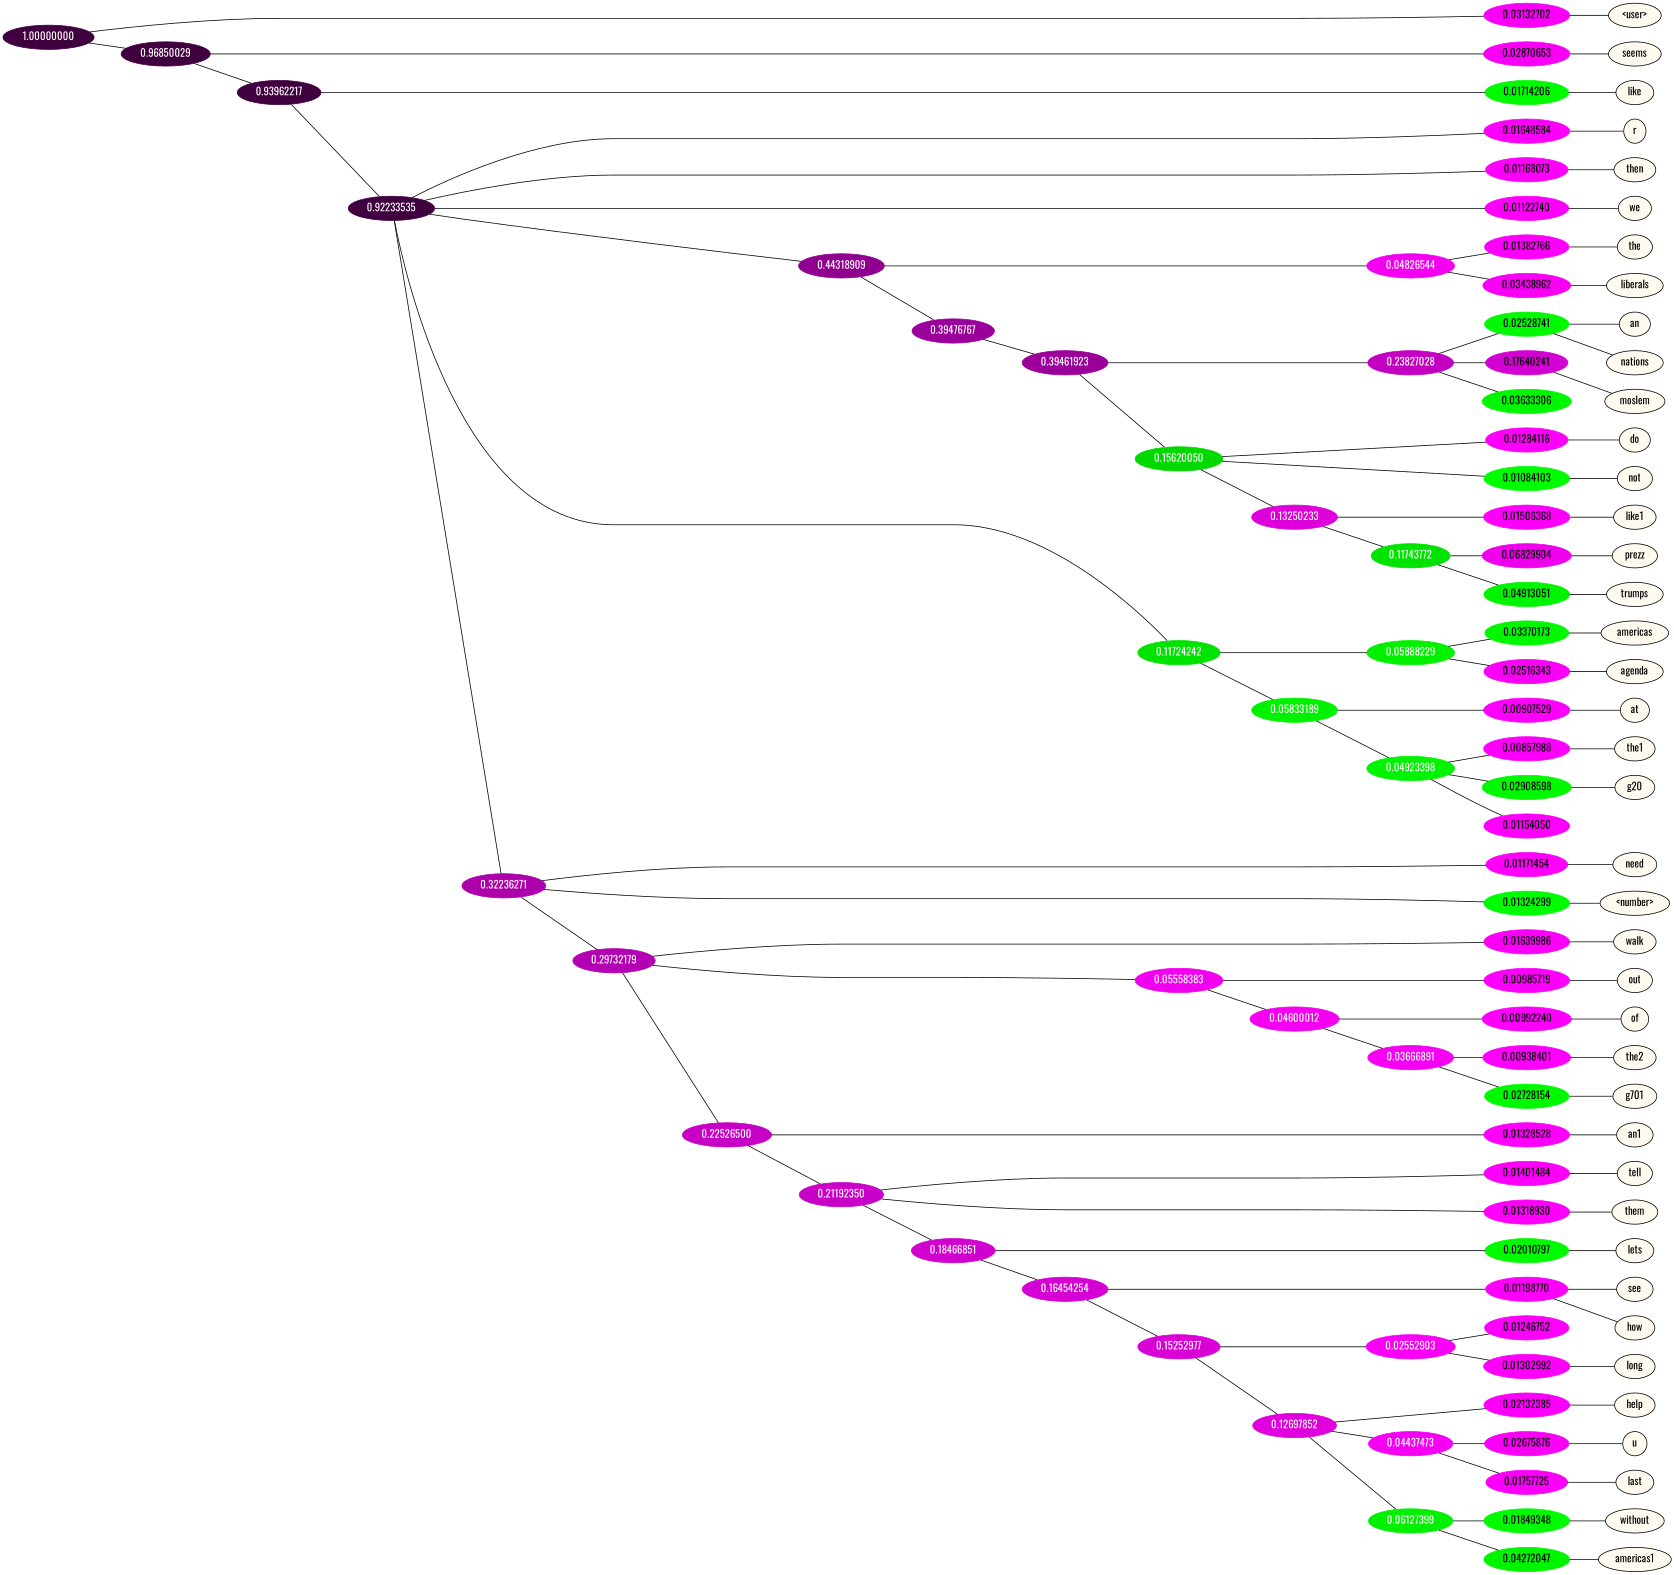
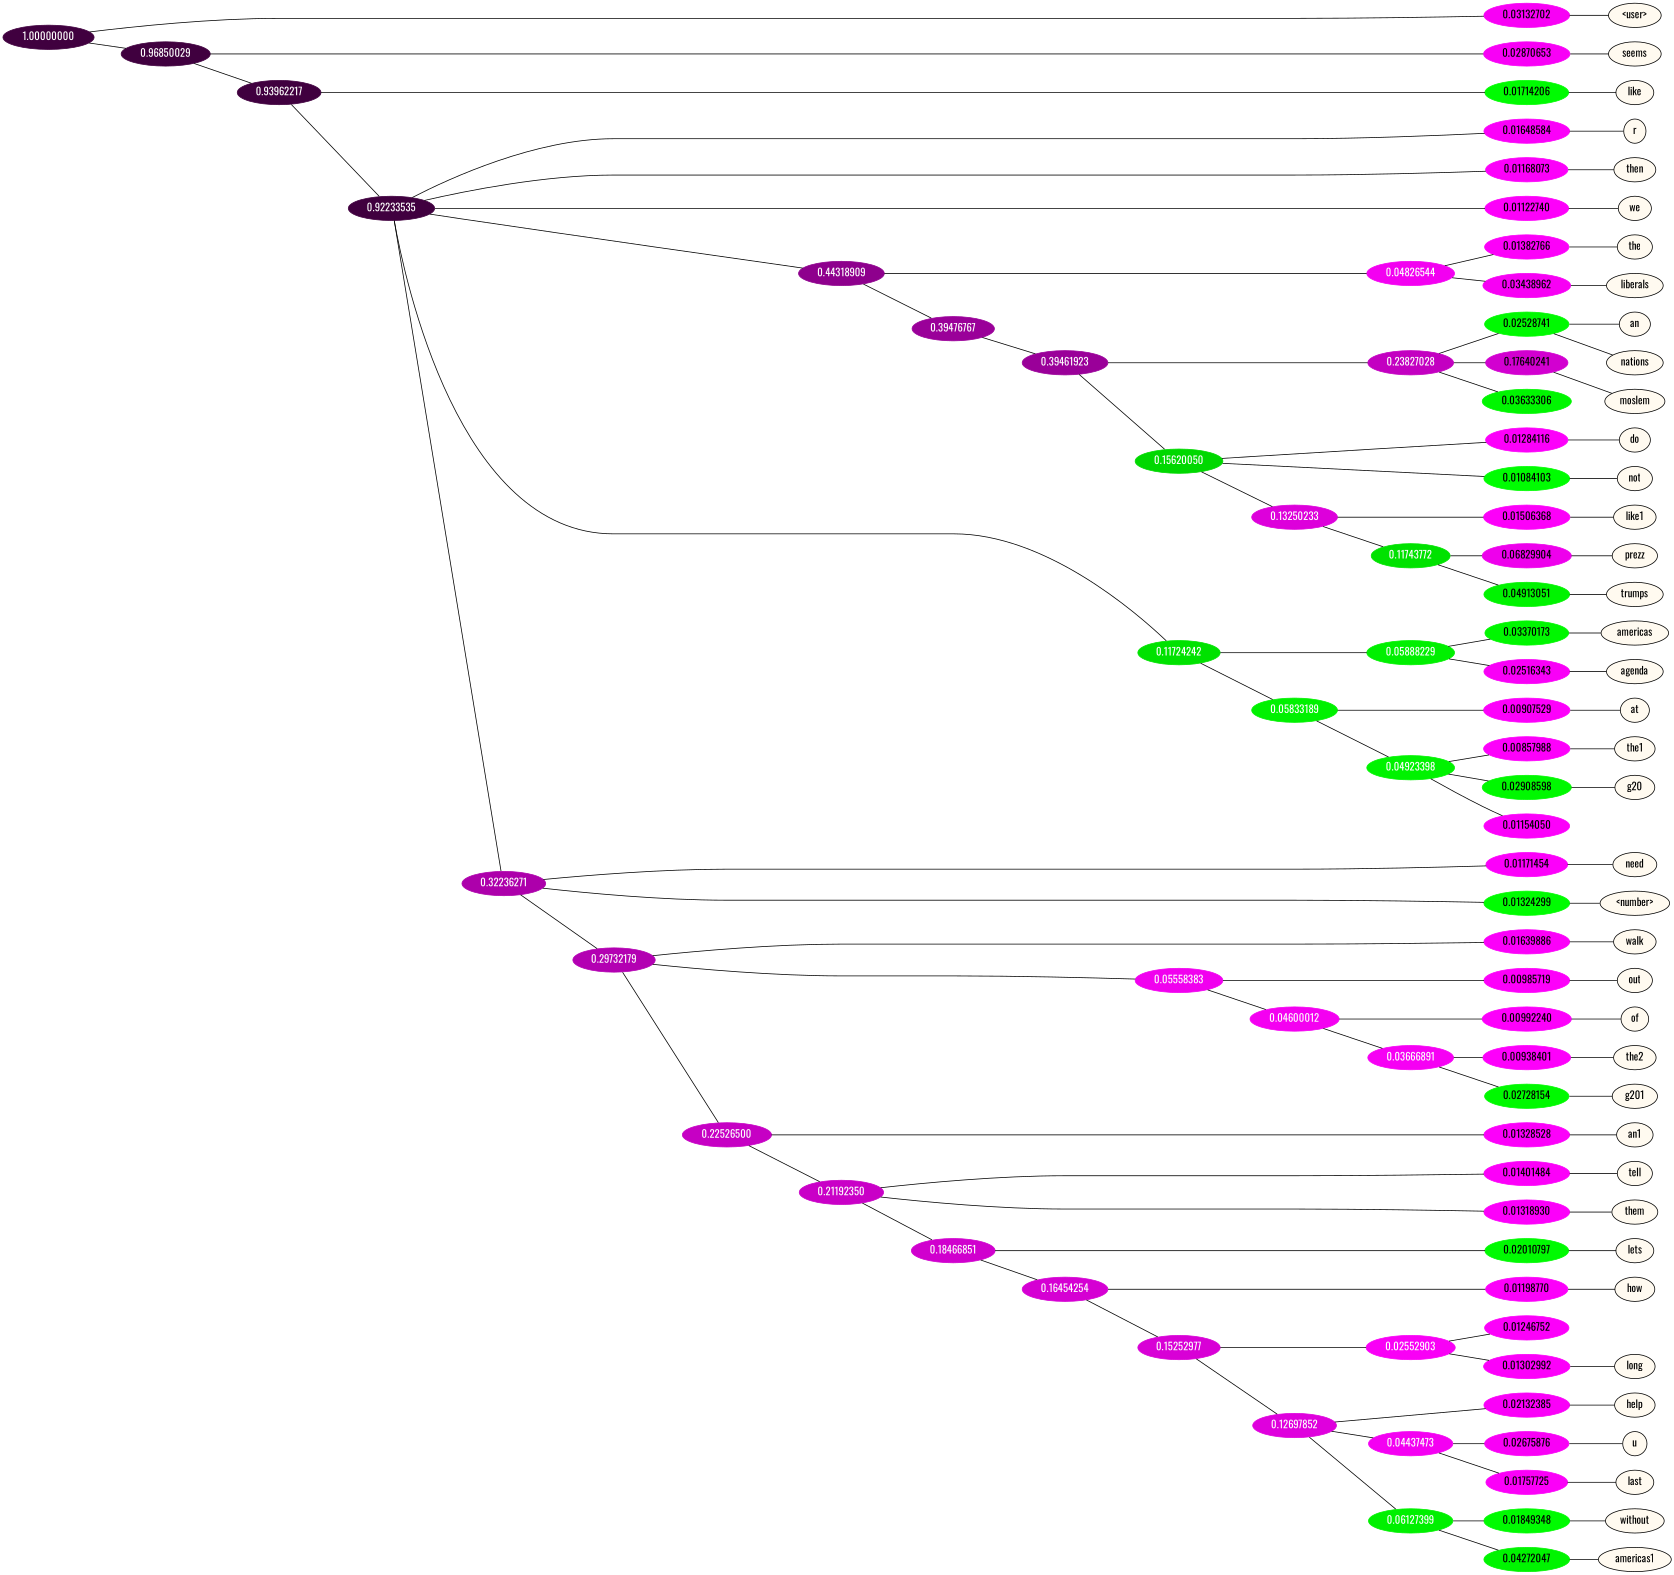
  graph {
    fontname=Oswald
    rankdir=LR
    node [color=black fontname=Oswald format=png nodesep=0.001 ordering=out overlap_scaling=0.01 ranksep=0.001 style=filled fontcolor=black]
    edge [fontname=Oswald]
    n1 [fillcolor=floralwhite height=0.15 label="\<user\>" style="filled,solid" width=0.15 fontcolor=""]
    n2 [fillcolor=floralwhite height=0.15 label=seems style="filled,solid" width=0.15 fontcolor=""]
    n3 [fillcolor=floralwhite height=0.15 label=like style="filled,solid" width=0.15 fontcolor=""]
    n4 [fillcolor=floralwhite height=0.15 label=the style="filled,solid" width=0.15 fontcolor=""]
    n5 [fillcolor=floralwhite height=0.15 label=liberals style="filled,solid" width=0.15 fontcolor=""]
    n6 [fillcolor=floralwhite height=0.15 label=an style="filled,solid" width=0.15 fontcolor=""]
    n7 [fillcolor=floralwhite height=0.15 label=moslem style="filled,solid" width=0.15 fontcolor=""]
    n8 [fillcolor=floralwhite height=0.15 label=nations style="filled,solid" width=0.15 fontcolor=""]
    n9 [fillcolor=floralwhite height=0.15 label=do style="filled,solid" width=0.15 fontcolor=""]
    n10 [fillcolor=floralwhite height=0.15 label=not style="filled,solid" width=0.15 fontcolor=""]
    n11 [fillcolor=floralwhite height=0.15 label=like1 style="filled,solid" width=0.15 fontcolor=""]
    n12 [fillcolor=floralwhite height=0.15 label=prezz style="filled,solid" width=0.15 fontcolor=""]
    n13 [fillcolor=floralwhite height=0.15 label=trumps style="filled,solid" width=0.15 fontcolor=""]
    n14 [fillcolor=floralwhite height=0.15 label=r style="filled,solid" width=0.15 fontcolor=""]
    n15 [fillcolor=floralwhite height=0.15 label=americas style="filled,solid" width=0.15 fontcolor=""]
    n16 [fillcolor=floralwhite height=0.15 label=agenda style="filled,solid" width=0.15 fontcolor=""]
    n17 [fillcolor=floralwhite height=0.15 label=at style="filled,solid" width=0.15 fontcolor=""]
    n18 [fillcolor=floralwhite height=0.15 label=the1 style="filled,solid" width=0.15 fontcolor=""]
    n19 [fillcolor=floralwhite height=0.15 label=g20 style="filled,solid" width=0.15 fontcolor=""]
    n20 [fillcolor=floralwhite height=0.15 label=then style="filled,solid" width=0.15 fontcolor=""]
    n21 [fillcolor=floralwhite height=0.15 label=we style="filled,solid" width=0.15 fontcolor=""]
    n22 [fillcolor=floralwhite height=0.15 label=need style="filled,solid" width=0.15 fontcolor=""]
    n23 [fillcolor=floralwhite height=0.15 label="\<number\>" style="filled,solid" width=0.15 fontcolor=""]
    n24 [fillcolor=floralwhite height=0.15 label=walk style="filled,solid" width=0.15 fontcolor=""]
    n25 [fillcolor=floralwhite height=0.15 label=out style="filled,solid" width=0.15 fontcolor=""]
    n26 [fillcolor=floralwhite height=0.15 label=of style="filled,solid" width=0.15 fontcolor=""]
    n27 [fillcolor=floralwhite height=0.15 label=the2 style="filled,solid" width=0.15 fontcolor=""]
-   n28 [fillcolor=floralwhite height=0.15 label=g701 style="filled,solid" width=0.15 fontcolor=""]
+   n28 [fillcolor=floralwhite height=0.15 label=g201 style="filled,solid" width=0.15 fontcolor=""]
    n29 [fillcolor=floralwhite height=0.15 label=an1 style="filled,solid" width=0.15 fontcolor=""]
    n30 [fillcolor=floralwhite height=0.15 label=tell style="filled,solid" width=0.15 fontcolor=""]
    n31 [fillcolor=floralwhite height=0.15 label=them style="filled,solid" width=0.15 fontcolor=""]
    n32 [fillcolor=floralwhite height=0.15 label=lets style="filled,solid" width=0.15 fontcolor=""]
-   n33 [fillcolor=floralwhite height=0.15 label=see style="filled,solid" width=0.15 fontcolor=""]
    n34 [fillcolor=floralwhite height=0.15 label=how style="filled,solid" width=0.15 fontcolor=""]
    n35 [fillcolor=floralwhite height=0.15 label=long style="filled,solid" width=0.15 fontcolor=""]
    n36 [fillcolor=floralwhite height=0.15 label=u style="filled,solid" width=0.15 fontcolor=""]
    n37 [fillcolor=floralwhite height=0.15 label=last style="filled,solid" width=0.15 fontcolor=""]
    n38 [fillcolor=floralwhite height=0.15 label=without style="filled,solid" width=0.15 fontcolor=""]
    n39 [fillcolor=floralwhite height=0.15 label=americas1 style="filled,solid" width=0.15 fontcolor=""]
    n40 [fillcolor=floralwhite height=0.15 label=help style="filled,solid" width=0.15 fontcolor=""]
    n41 [color="0.835 1.000 0.969" height=0.15 label=0.03132702 width=0.15]
    n42 [color="0.835 1.000 0.971" height=0.15 label=0.02870653 width=0.15]
    n43 [color="0.334 1.000 0.983" height=0.15 label=0.01714206 width=0.15]
    n44 [color="0.835 1.000 0.986" height=0.15 label=0.01382766 width=0.15]
    n45 [color="0.835 1.000 0.966" height=0.15 label=0.03438962 width=0.15]
    n46 [color="0.334 1.000 0.975" height=0.15 label=0.02528741 width=0.15]
    n47 [color="0.835 1.000 0.824" height=0.15 label=0.17640241 width=0.15]
    n48 [color="0.334 1.000 0.964" height=0.15 label=0.03633306 width=0.15]
    n49 [color="0.835 1.000 0.987" height=0.15 label=0.01284116 width=0.15]
    n50 [color="0.334 1.000 0.989" height=0.15 label=0.01084103 width=0.15]
    n51 [color="0.835 1.000 0.985" height=0.15 label=0.01506368 width=0.15]
    n52 [color="0.835 1.000 0.932" height=0.15 label=0.06829904 width=0.15]
    n53 [color="0.334 1.000 0.951" height=0.15 label=0.04913051 width=0.15]
    n54 [color="0.835 1.000 0.984" height=0.15 label=0.01648584 width=0.15]
    n55 [color="0.334 1.000 0.966" height=0.15 label=0.03370173 width=0.15]
    n56 [color="0.835 1.000 0.975" height=0.15 label=0.02516343 width=0.15]
    n57 [color="0.835 1.000 0.991" height=0.15 label=0.00907529 width=0.15]
    n58 [color="0.835 1.000 0.991" height=0.15 label=0.00857988 width=0.15]
    n59 [color="0.334 1.000 0.971" height=0.15 label=0.02908598 width=0.15]
    n60 [color="0.835 1.000 0.988" height=0.15 label=0.01154050 width=0.15]
    n61 [color="0.835 1.000 0.988" height=0.15 label=0.01168073 width=0.15]
    n62 [color="0.835 1.000 0.989" height=0.15 label=0.01122740 width=0.15]
    n63 [color="0.835 1.000 0.988" height=0.15 label=0.01171454 width=0.15]
    n64 [color="0.334 1.000 0.987" height=0.15 label=0.01324299 width=0.15]
-   n65 [color="0.835 1.000 0.984" height=0.15 label=0.01639986 width=0.15]
+   n65 [color="0.835 1.000 0.984" height=0.15 label=0.01639886 width=0.15]
    n66 [color="0.835 1.000 0.990" height=0.15 label=0.00985719 width=0.15]
    n67 [color="0.835 1.000 0.991" height=0.15 label=0.00992240 width=0.15]
    n68 [color="0.835 1.000 0.991" height=0.15 label=0.00938401 width=0.15]
    n69 [color="0.334 1.000 0.973" height=0.15 label=0.02728154 width=0.15]
    n70 [color="0.835 1.000 0.987" height=0.15 label=0.01328528 width=0.15]
    n71 [color="0.835 1.000 0.986" height=0.15 label=0.01401484 width=0.15]
    n72 [color="0.835 1.000 0.987" height=0.15 label=0.01318930 width=0.15]
    n73 [color="0.334 1.000 0.980" height=0.15 label=0.02010797 width=0.15]
    n74 [color="0.835 1.000 0.988" height=0.15 label=0.01198770 width=0.15]
    n75 [color="0.835 1.000 0.988" height=0.15 label=0.01246752 width=0.15]
    n76 [color="0.835 1.000 0.987" height=0.15 label=0.01302992 width=0.15]
    n77 [color="0.835 1.000 0.973" height=0.15 label=0.02675876 width=0.15]
    n78 [color="0.835 1.000 0.982" height=0.15 label=0.01757725 width=0.15]
    n79 [color="0.334 1.000 0.982" height=0.15 label=0.01849348 width=0.15]
    n80 [color="0.334 1.000 0.957" height=0.15 label=0.04272047 width=0.15]
    n81 [color="0.835 1.000 0.979" height=0.15 label=0.02132385 width=0.15]
    n82 [color="0.835 1.000 0.250" fontcolor=grey99 height=0.15 label=1.00000000 width=0.15]
    n83 [color="0.835 1.000 0.250" fontcolor=grey99 height=0.15 label=0.96850029 width=0.15]
    n84 [color="0.835 1.000 0.250" fontcolor=grey99 height=0.15 label=0.93962217 width=0.15]
    n85 [color="0.835 1.000 0.250" fontcolor=grey99 height=0.15 label=0.92233535 width=0.15]
    n86 [color="0.835 1.000 0.557" fontcolor=grey99 height=0.15 label=0.44318909 width=0.15]
    n87 [color="0.334 1.000 0.883" fontcolor=grey99 height=0.15 label=0.11724242 width=0.15]
    n88 [color="0.835 1.000 0.678" fontcolor=grey99 height=0.15 label=0.32236271 width=0.15]
    n89 [color="0.835 1.000 0.952" fontcolor=grey99 height=0.15 label=0.04826544 width=0.15]
    n90 [color="0.835 1.000 0.605" fontcolor=grey99 height=0.15 label=0.39476767 width=0.15]
    n91 [color="0.334 1.000 0.941" fontcolor=grey99 height=0.15 label=0.05888229 width=0.15]
    n92 [color="0.334 1.000 0.942" fontcolor=grey99 height=0.15 label=0.05833189 width=0.15]
    n93 [color="0.835 1.000 0.703" fontcolor=grey99 height=0.15 label=0.29732179 width=0.15]
    n94 [color="0.835 1.000 0.605" fontcolor=grey99 height=0.15 label=0.39461923 width=0.15]
    n95 [color="0.334 1.000 0.951" fontcolor=grey99 height=0.15 label=0.04923398 width=0.15]
    n96 [color="0.835 1.000 0.944" fontcolor=grey99 height=0.15 label=0.05558383 width=0.15]
    n97 [color="0.835 1.000 0.775" fontcolor=grey99 height=0.15 label=0.22526500 width=0.15]
    n98 [color="0.835 1.000 0.762" fontcolor=grey99 height=0.15 label=0.23827028 width=0.15]
    n99 [color="0.334 1.000 0.844" fontcolor=grey99 height=0.15 label=0.15620050 width=0.15]
    n100 [color="0.835 1.000 0.954" fontcolor=grey99 height=0.15 label=0.04600012 width=0.15]
    n101 [color="0.835 1.000 0.788" fontcolor=grey99 height=0.15 label=0.21192350 width=0.15]
    n102 [color="0.835 1.000 0.867" fontcolor=grey99 height=0.15 label=0.13250233 width=0.15]
    n103 [color="0.835 1.000 0.963" fontcolor=grey99 height=0.15 label=0.03666891 width=0.15]
    n104 [color="0.835 1.000 0.815" fontcolor=grey99 height=0.15 label=0.18466851 width=0.15]
    n105 [color="0.334 1.000 0.883" fontcolor=grey99 height=0.15 label=0.11743772 width=0.15]
    n106 [color="0.835 1.000 0.835" fontcolor=grey99 height=0.15 label=0.16454254 width=0.15]
    n107 [color="0.835 1.000 0.847" fontcolor=grey99 height=0.15 label=0.15252977 width=0.15]
    n108 [color="0.835 1.000 0.974" fontcolor=grey99 height=0.15 label=0.02552903 width=0.15]
    n109 [color="0.835 1.000 0.873" fontcolor=grey99 height=0.15 label=0.12697852 width=0.15]
    n110 [color="0.835 1.000 0.956" fontcolor=grey99 height=0.15 label=0.04437473 width=0.15]
    n111 [color="0.334 1.000 0.939" fontcolor=grey99 height=0.15 label=0.06127399 width=0.15]
    subgraph sub_1 {
      rank=same
      n1
      n2
      n3
      n4
      n5
      n6
      n7
      n8
      n9
      n10
      n11
      n12
      n13
      n14
      n15
      n16
      n17
      n18
      n19
      n20
      n21
      n22
      n23
      n24
      n25
      n26
      n27
      n28
      n29
      n30
      n31
      n32
-     n33
      n34
      n35
      n36
      n37
      n38
      n39
      n40
    }
    subgraph sub_2 {
      rank=same
      n41
      n42
      n43
      n44
      n45
      n46
      n47
      n48
      n49
      n50
      n51
      n52
      n53
      n54
      n55
      n56
      n57
      n58
      n59
      n60
      n61
      n62
      n63
      n64
      n65
      n66
      n67
      n68
      n69
      n70
      n71
      n72
      n73
      n74
      n75
      n76
      n77
      n78
      n79
      n80
      n81
    }
    n41 -- n1
    n42 -- n2
    n43 -- n3
    n44 -- n4
    n45 -- n5
    n46 -- n6
    n46 -- n8
    n47 -- n7
    n49 -- n9
    n50 -- n10
    n51 -- n11
    n52 -- n12
    n53 -- n13
    n54 -- n14
    n55 -- n15
    n56 -- n16
    n57 -- n17
    n58 -- n18
    n59 -- n19
    n61 -- n20
    n62 -- n21
    n63 -- n22
    n64 -- n23
    n65 -- n24
    n66 -- n25
    n67 -- n26
    n68 -- n27
    n69 -- n28
    n70 -- n29
    n71 -- n30
    n72 -- n31
    n73 -- n32
-   n74 -- n33
    n74 -- n34
    n76 -- n35
    n77 -- n36
    n78 -- n37
    n79 -- n38
    n80 -- n39
    n81 -- n40
    n82 -- n41
    n82 -- n83
    n83 -- n42
    n83 -- n84
    n84 -- n43
    n84 -- n85
    n85 -- n54
    n85 -- n61
    n85 -- n62
    n85 -- n86
    n85 -- n87
    n85 -- n88
    n86 -- n89
    n86 -- n90
    n87 -- n91
    n87 -- n92
    n88 -- n63
    n88 -- n64
    n88 -- n93
    n89 -- n44
    n89 -- n45
    n90 -- n94
    n91 -- n55
    n91 -- n56
    n92 -- n57
    n92 -- n95
    n93 -- n65
    n93 -- n96
    n93 -- n97
    n94 -- n98
    n94 -- n99
    n95 -- n58
    n95 -- n59
    n95 -- n60
    n96 -- n66
    n96 -- n100
    n97 -- n70
    n97 -- n101
    n98 -- n46
    n98 -- n47
    n98 -- n48
    n99 -- n49
    n99 -- n50
    n99 -- n102
    n100 -- n67
    n100 -- n103
    n101 -- n71
    n101 -- n72
    n101 -- n104
    n102 -- n51
    n102 -- n105
    n103 -- n68
    n103 -- n69
    n104 -- n73
    n104 -- n106
    n105 -- n52
    n105 -- n53
    n106 -- n74
    n106 -- n107
    n107 -- n108
    n107 -- n109
    n108 -- n75
    n108 -- n76
    n109 -- n81
    n109 -- n110
    n109 -- n111
    n110 -- n77
    n110 -- n78
    n111 -- n79
    n111 -- n80
  }
